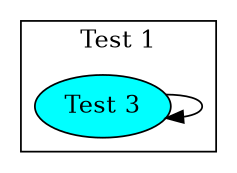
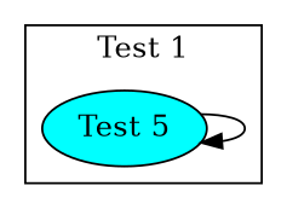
  digraph {
    compound=true
-   n1 [fillcolor=aqua label="Test 3" style=filled]
+   n1 [fillcolor=aqua label="Test 5" style=filled]
    subgraph sub_1 {
      cluster=true
      label="Test 1"
      n1
    }
    n1 -> n1
  }
